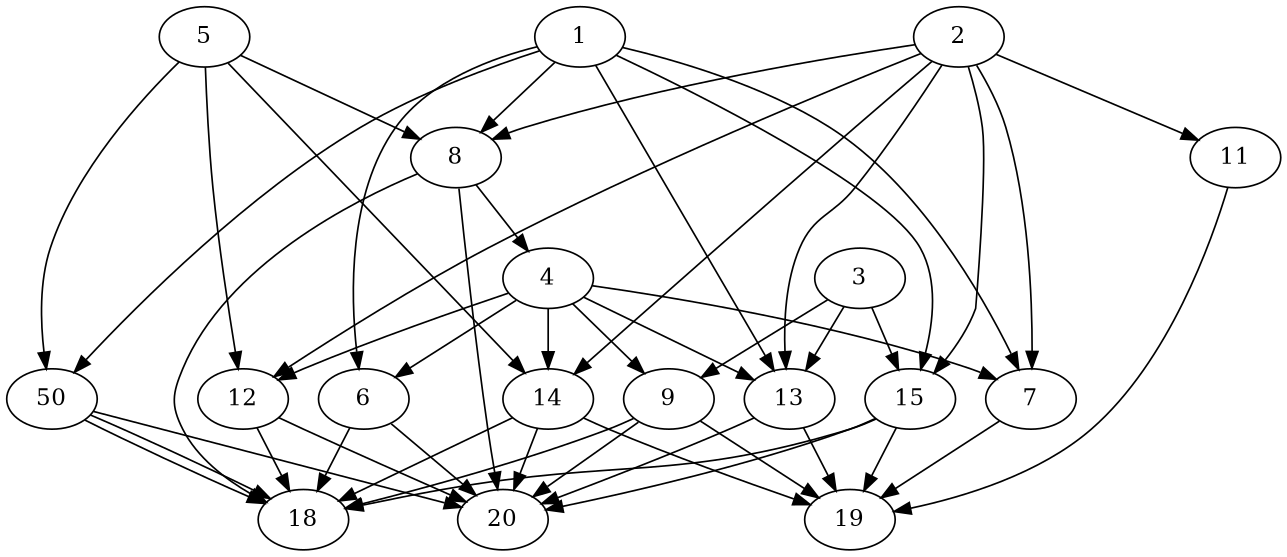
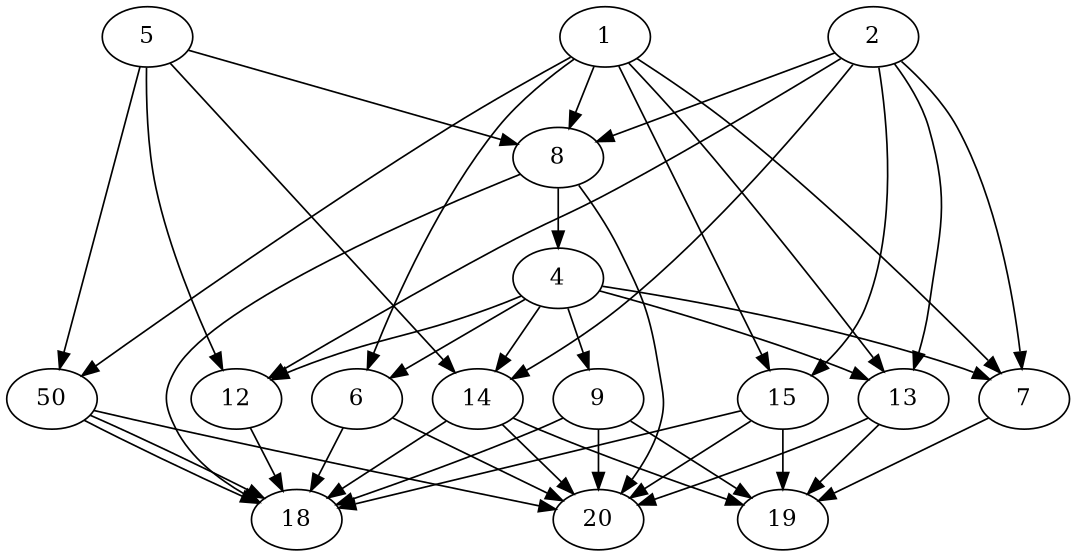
  digraph {
    node [alpha=0.11]
    1 [expect_size=39337984]
    6 [alpha=0.06 expect_size=14185472]
    7 [alpha=0.14 expect_size=49108992]
    8 [alpha=0.00 expect_size=36271104]
    n5 [alpha=0.19 expect_size=18695168 label=50]
    13 [alpha=0.02 expect_size=43929600]
    15 [expect_size=28137472]
    18 [alpha=0.16 expect_size=15744000]
    20 [alpha=0.13 expect_size=16365568]
    19 [alpha=0.12 expect_size=16694272]
    4 [alpha=0.17 expect_size=44535808]
    2 [alpha=0.00 expect_size=49354752]
-   11 [alpha=0.10 expect_size=16587776]
    12 [alpha=0.18 expect_size=43414528]
    14 [alpha=0.01 expect_size=34412544]
-   3 [alpha=0.16 expect_size=32528384]
    9 [alpha=0.20 expect_size=25391104]
    5 [alpha=0.15 expect_size=25375744]
    1 -> 6
    1 -> 7
    1 -> 8
    1 -> n5
    1 -> 13
    1 -> 15
    6 -> 18
    6 -> 20
    7 -> 19
    8 -> 18
    8 -> 20
    8 -> 4
    n5 -> 18
    n5 -> 18
    n5 -> 20
    13 -> 20
    13 -> 19
    15 -> 18
    15 -> 20
    15 -> 19
    4 -> 6
    4 -> 7
    4 -> 13
    4 -> 12
    4 -> 14
    4 -> 9
    2 -> 7
    2 -> 8
    2 -> 13
    2 -> 15
-   2 -> 11
    2 -> 12
    2 -> 14
-   11 -> 19
    12 -> 18
-   12 -> 20
    14 -> 18
    14 -> 20
    14 -> 19
-   3 -> 13
-   3 -> 15
-   3 -> 9
    9 -> 18
    9 -> 20
    9 -> 19
    5 -> 8
    5 -> n5
    5 -> 12
    5 -> 14
  }
